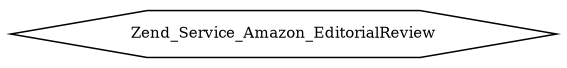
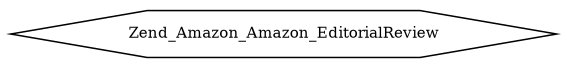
  digraph {
    rankdir=LR
    fontname="DejaVu Serif"
-   n1 [color=black fillcolor=white fontname="DejaVu Serif" fontsize=10 height=0.2 label=Zend_Service_Amazon_EditorialReview shape=hexagon style=filled width=0.4]
+   n1 [color=black fillcolor=white fontname="DejaVu Serif" fontsize=10 height=0.2 label=Zend_Amazon_Amazon_EditorialReview shape=hexagon style=filled width=0.4]
  }
